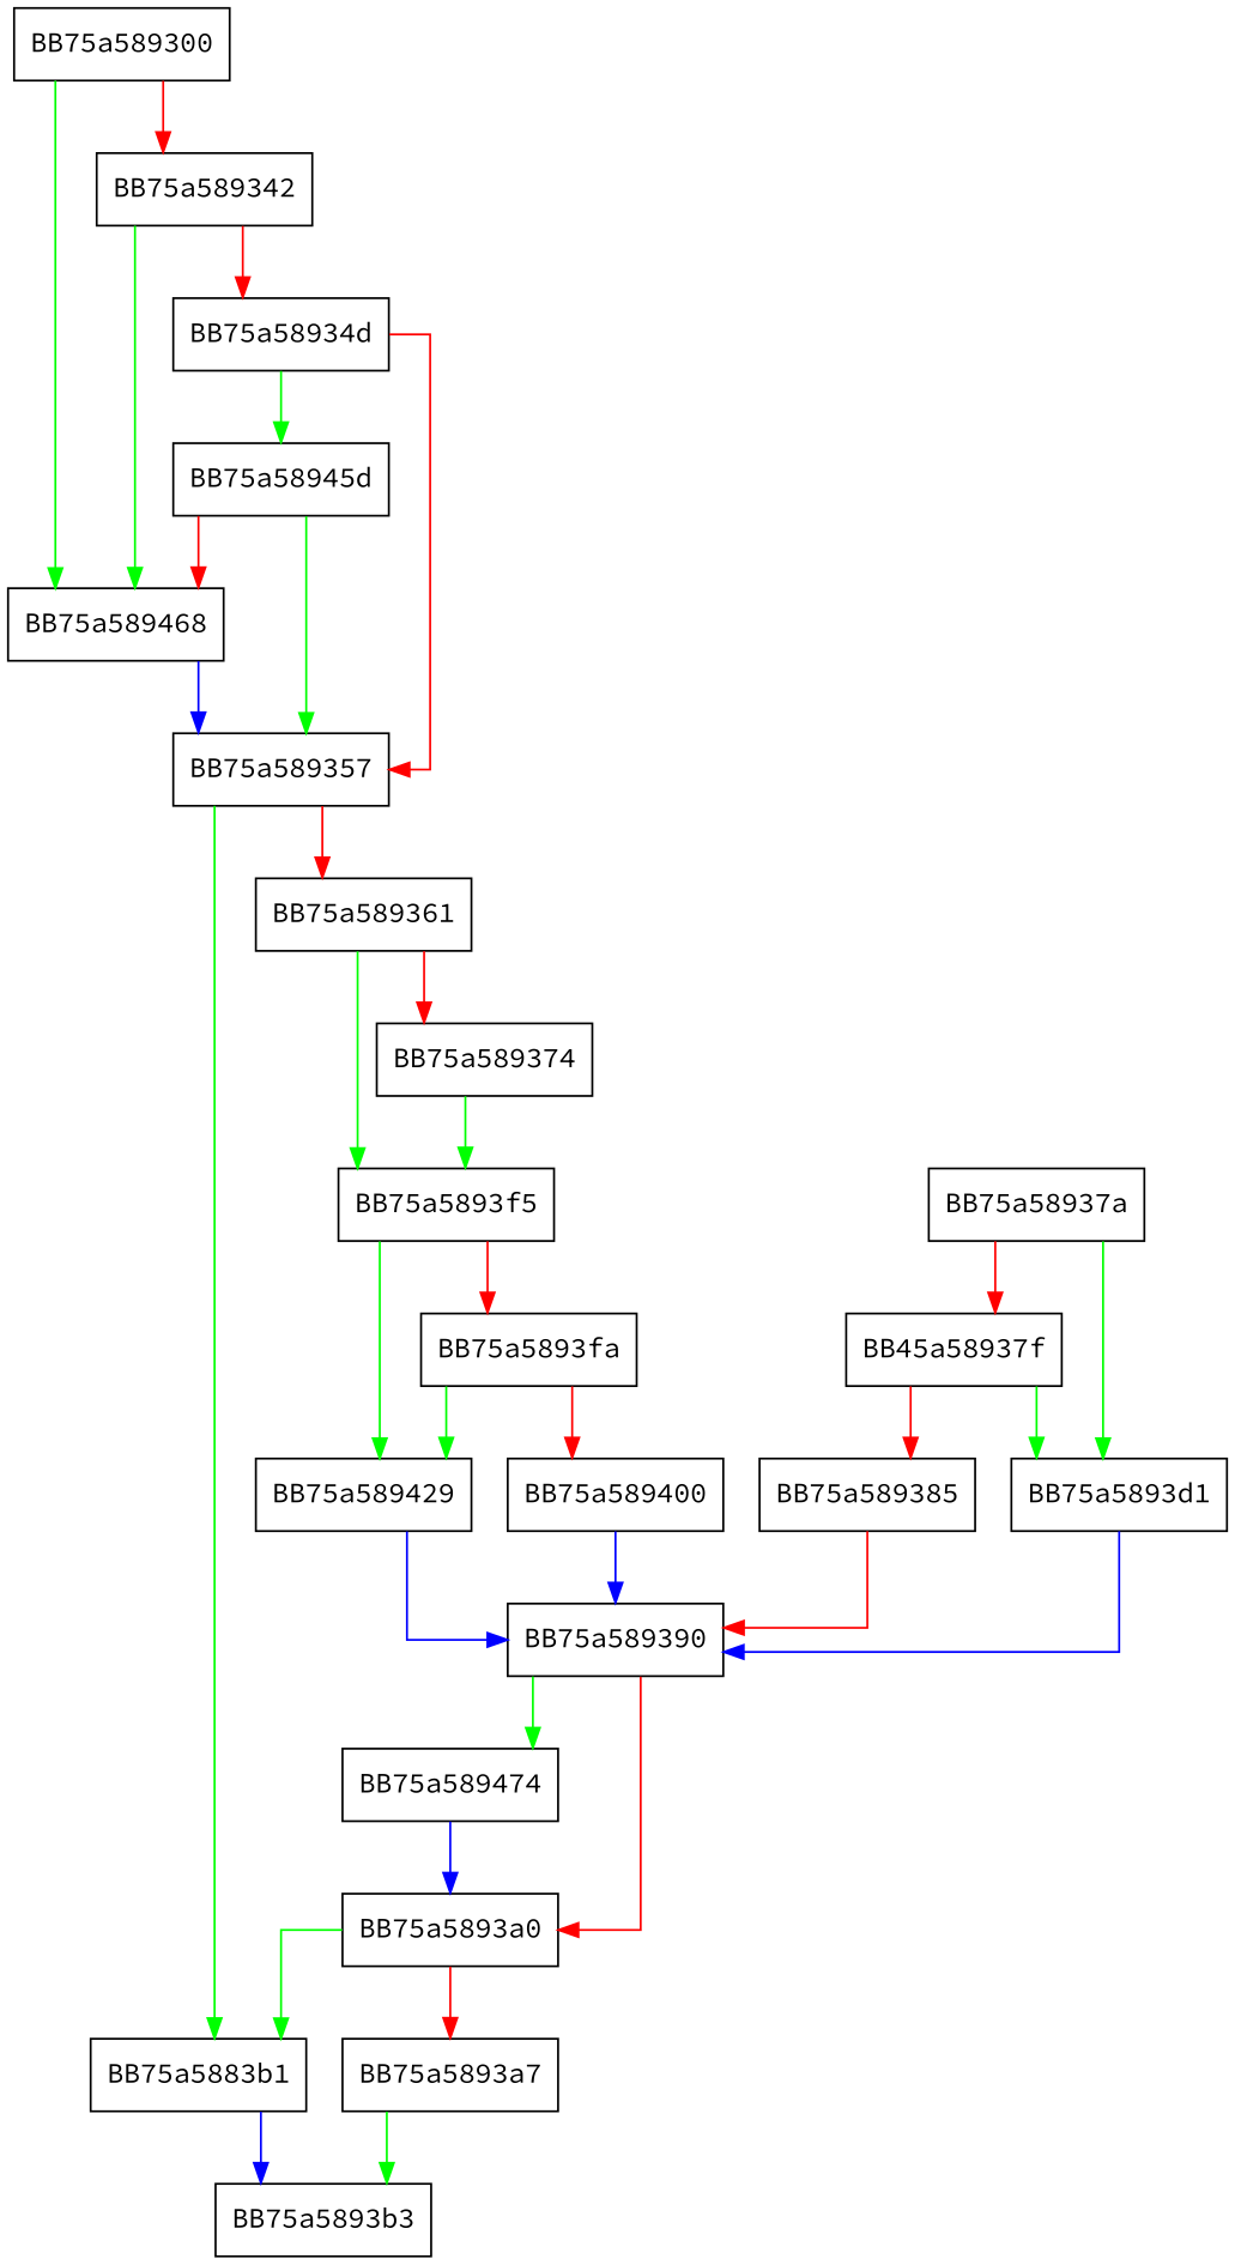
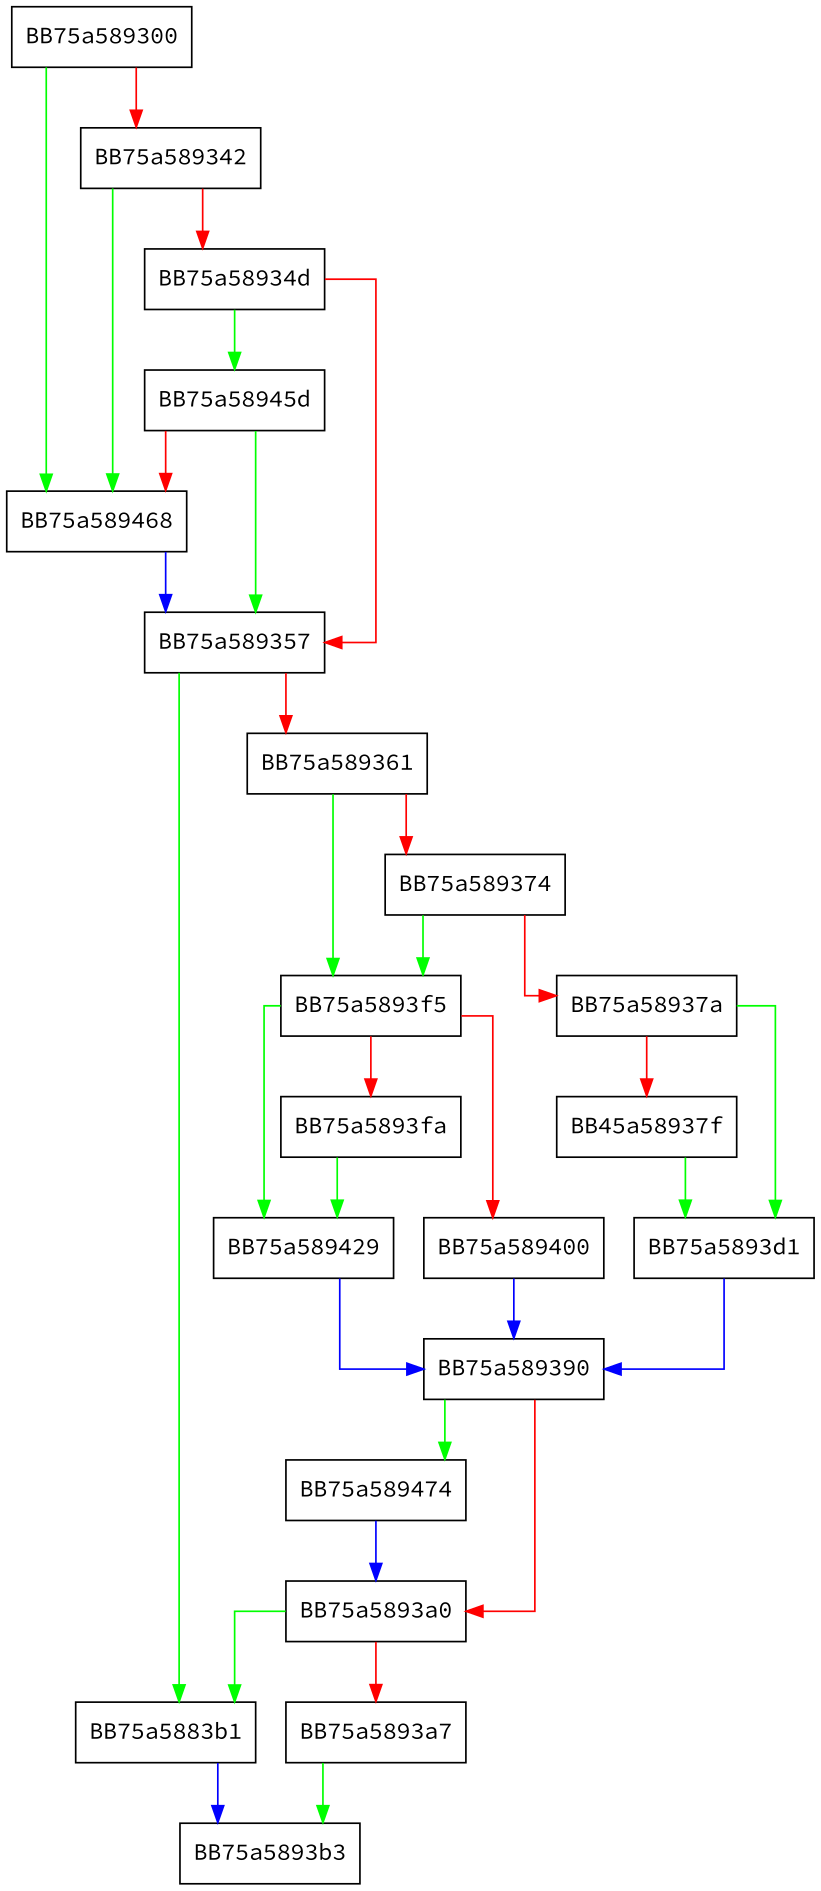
  digraph {
    fontname="Source Code Pro"
    splines=ortho
    node [fontname="Source Code Pro" shape=box]
    edge [color=green fontname="Source Code Pro"]
    BB75a589300
    BB75a589468
    BB75a589342
    BB75a589357
    BB75a58934d
    n6 [label=BB75a5883b1]
    BB75a589361
    BB75a58945d
    BB75a5893b3
    BB75a5893f5
    BB75a589374
    BB75a589429
    BB75a5893fa
    BB75a58937a
    BB75a589390
    BB75a589400
    BB75a5893d1
    n18 [label=BB45a58937f]
-   BB75a589385
    BB75a589474
    BB75a5893a0
    BB75a5893a7
    BB75a589300 -> BB75a589468
    BB75a589300 -> BB75a589342 [color=red]
    BB75a589468 -> BB75a589357 [color=blue]
    BB75a589342 -> BB75a589468
    BB75a589342 -> BB75a58934d [color=red]
    BB75a589357 -> n6
    BB75a589357 -> BB75a589361 [color=red]
    BB75a58934d -> BB75a589357 [color=red]
    BB75a58934d -> BB75a58945d
    n6 -> BB75a5893b3 [color=blue]
    BB75a589361 -> BB75a5893f5
    BB75a589361 -> BB75a589374 [color=red]
    BB75a58945d -> BB75a589468 [color=red]
    BB75a58945d -> BB75a589357
    BB75a5893f5 -> BB75a589429
    BB75a5893f5 -> BB75a5893fa [color=red]
    BB75a589374 -> BB75a5893f5
+   BB75a589374 -> BB75a58937a [color=red]
    BB75a589429 -> BB75a589390 [color=blue]
    BB75a5893fa -> BB75a589429
-   BB75a5893fa -> BB75a589400 [color=red]
+   BB75a5893f5 -> BB75a589400 [color=red]
    BB75a58937a -> BB75a5893d1
    BB75a58937a -> n18 [color=red]
    BB75a589390 -> BB75a589474
    BB75a589390 -> BB75a5893a0 [color=red]
    BB75a589400 -> BB75a589390 [color=blue]
    BB75a5893d1 -> BB75a589390 [color=blue]
    n18 -> BB75a5893d1
-   n18 -> BB75a589385 [color=red]
-   BB75a589385 -> BB75a589390 [color=red]
    BB75a589474 -> BB75a5893a0 [color=blue]
    BB75a5893a0 -> n6
    BB75a5893a0 -> BB75a5893a7 [color=red]
    BB75a5893a7 -> BB75a5893b3
  }
